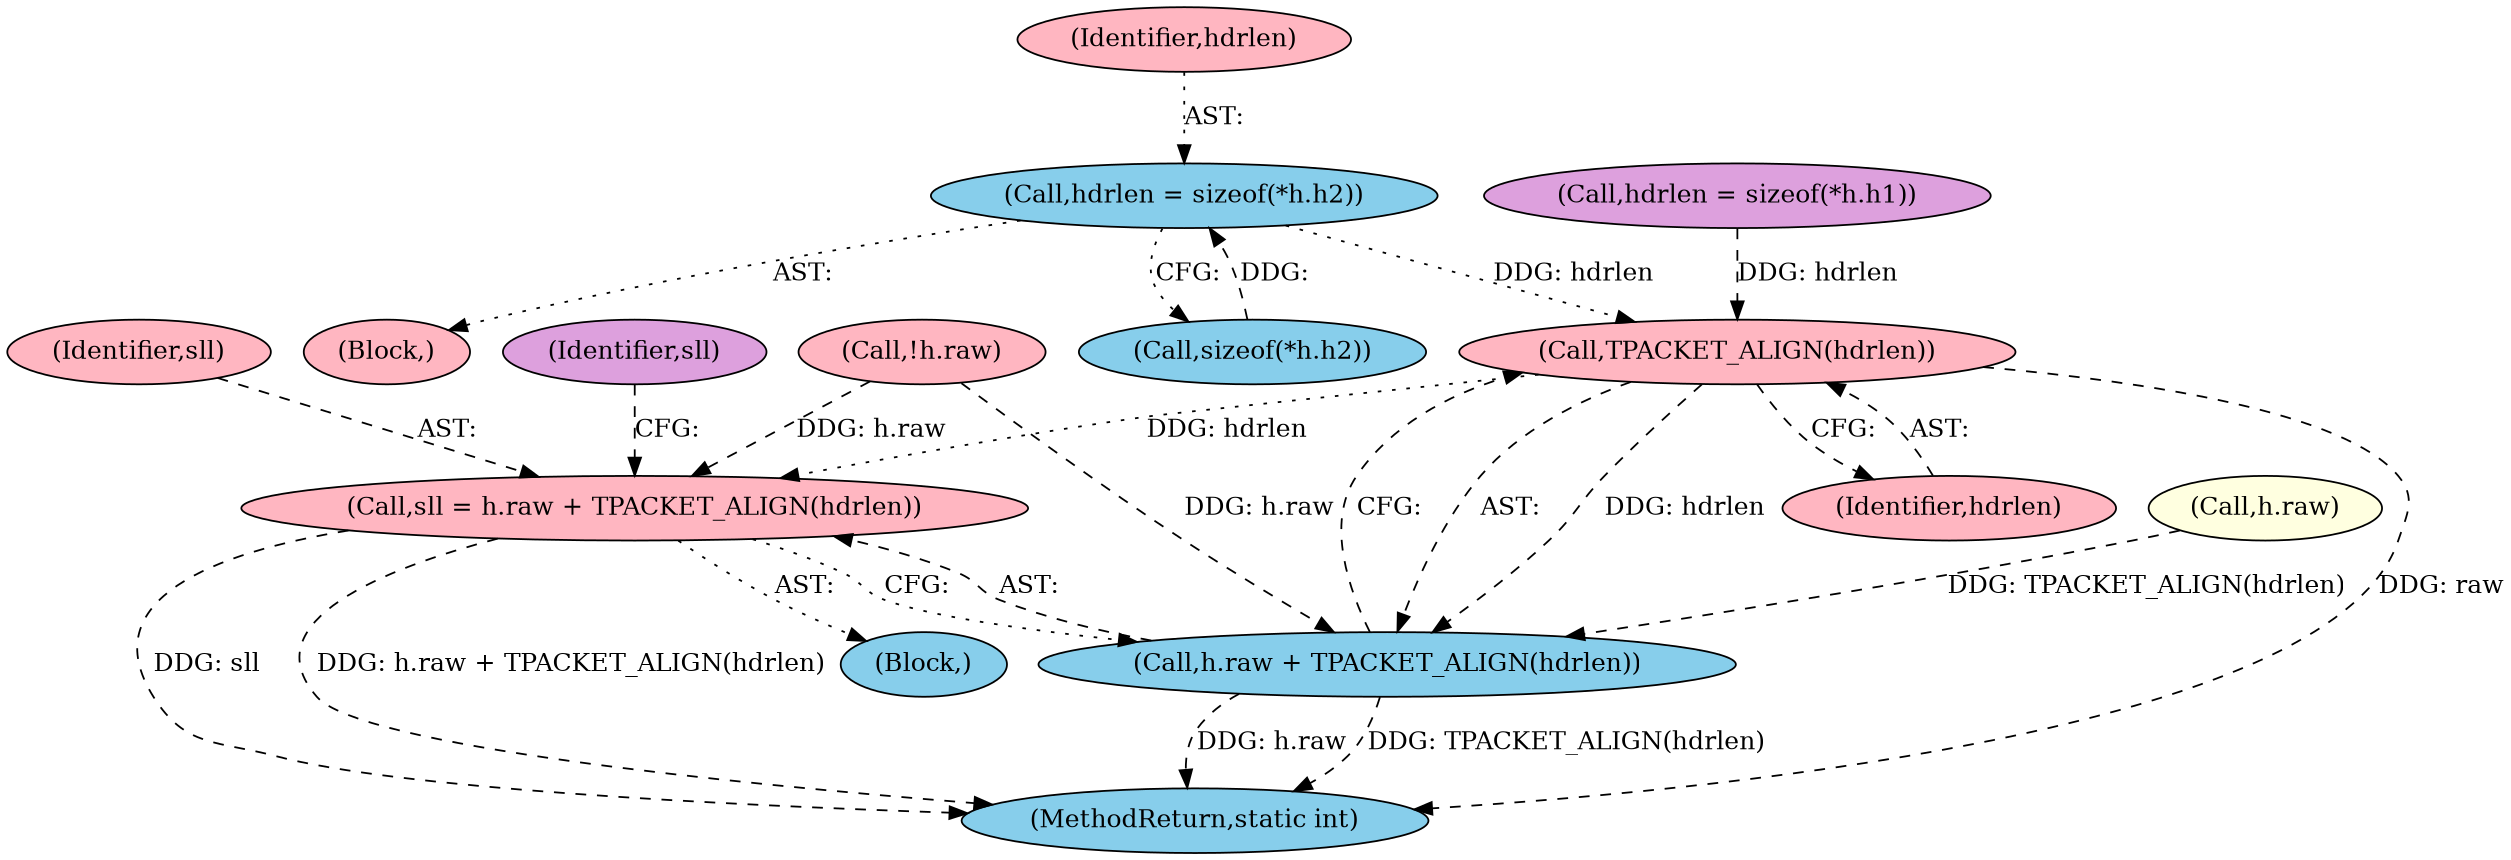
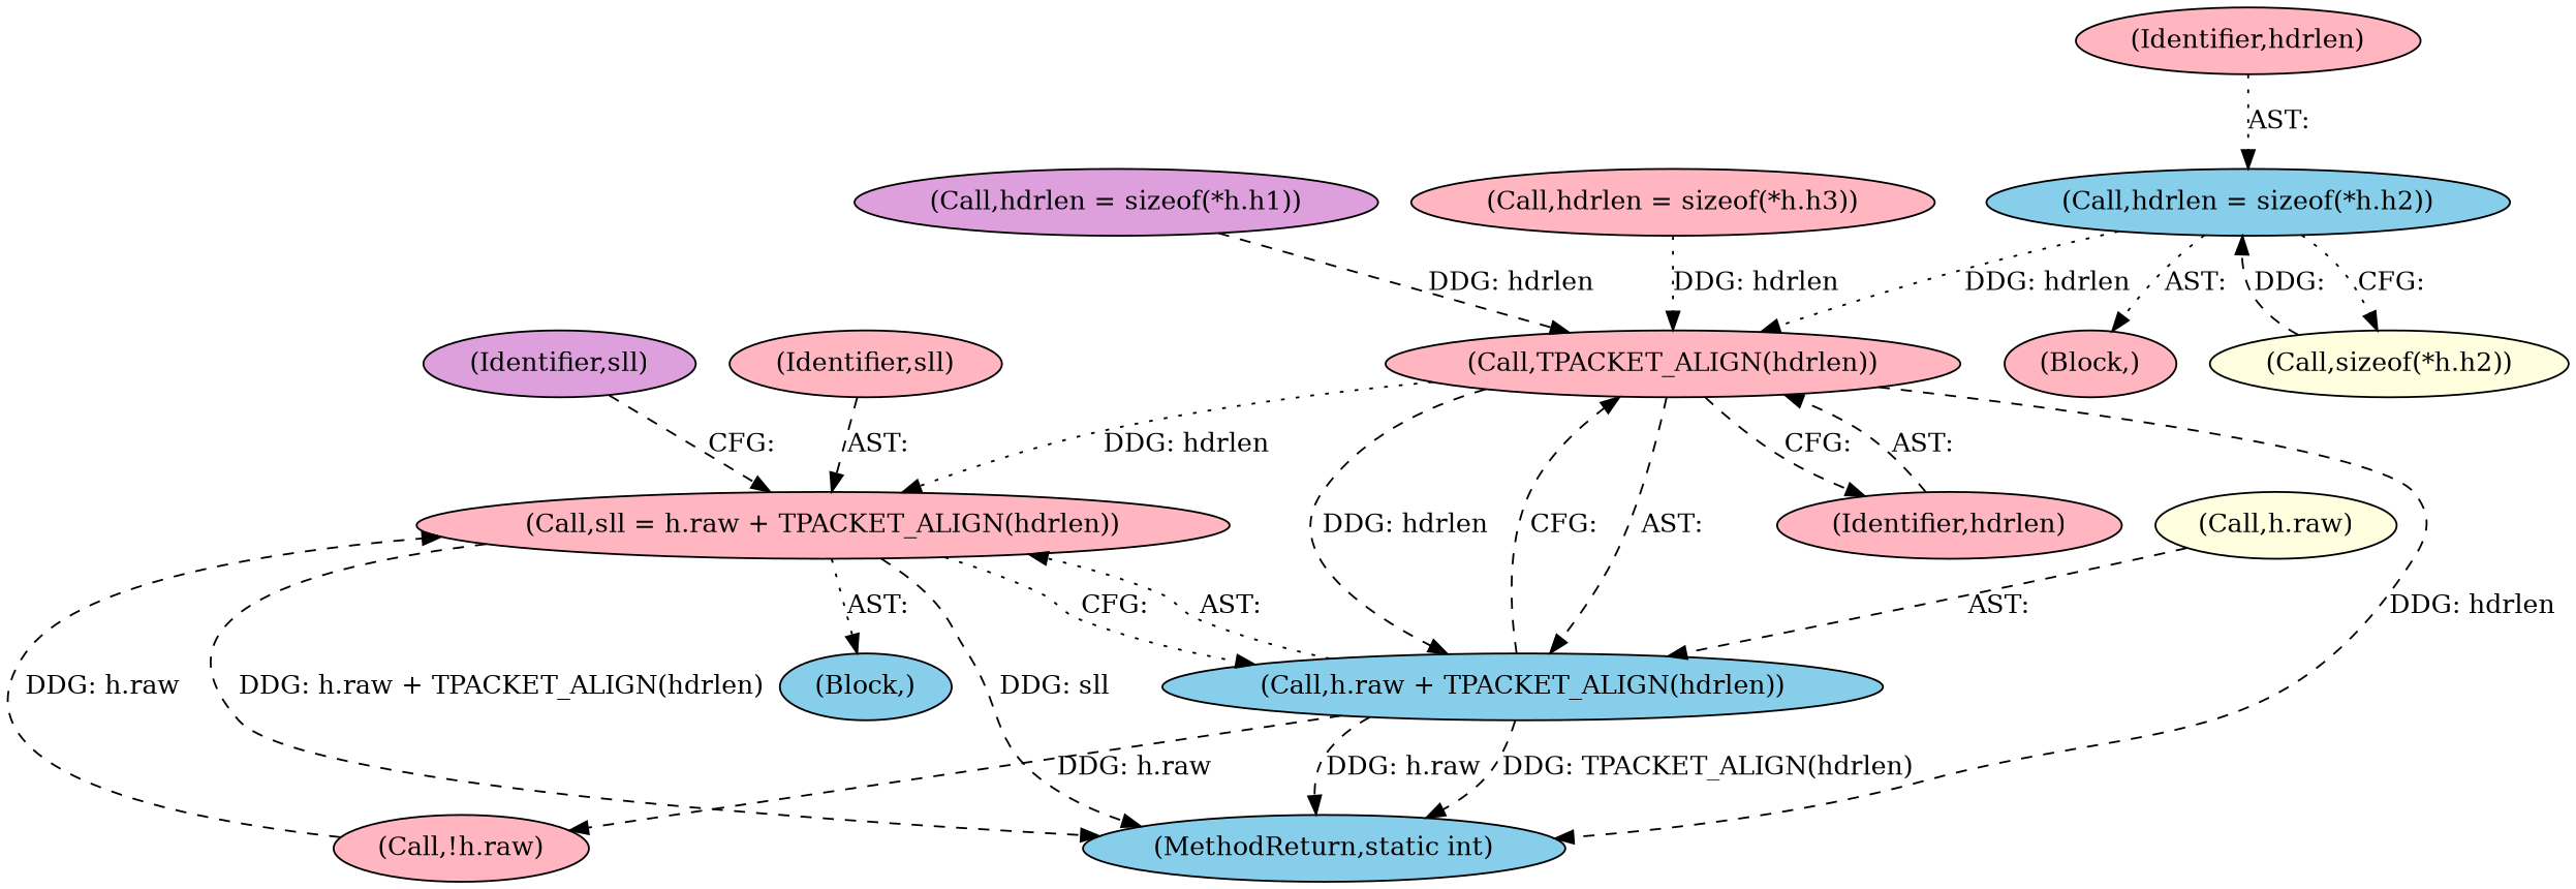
  digraph {
    node [fillcolor=lightpink style=filled]
    edge [style=dashed]
    n1 [fillcolor=skyblue label="(Call,hdrlen = sizeof(*h.h2))"]
    n2 [label="(Call,TPACKET_ALIGN(hdrlen))"]
-   n3 [fillcolor=skyblue label="(Call,sizeof(*h.h2))"]
+   n3 [fillcolor=lightyellow label="(Call,sizeof(*h.h2))"]
    n4 [label="(Block,)"]
    n5 [label="(Call,sll = h.raw + TPACKET_ALIGN(hdrlen))"]
    n6 [fillcolor=skyblue label="(Call,h.raw + TPACKET_ALIGN(hdrlen))"]
    n7 [fillcolor=skyblue label="(MethodReturn,static int)"]
    n8 [label="(Identifier,hdrlen)"]
    n9 [fillcolor=skyblue label="(Block,)"]
    n10 [fillcolor=plum label="(Call,hdrlen = sizeof(*h.h1))"]
    n11 [fillcolor=plum label="(Identifier,sll)"]
    n12 [label="(Call,!h.raw)"]
    n13 [fillcolor=lightyellow label="(Call,h.raw)"]
    n14 [label="(Identifier,hdrlen)"]
    n15 [label="(Identifier,sll)"]
+   n16 [label="(Call,hdrlen = sizeof(*h.h3))"]
    n1 -> n2 [label="DDG: hdrlen" style=dotted]
    n1 -> n3 [label="CFG: " style=dotted]
    n1 -> n4 [label="AST: " style=dotted]
    n2 -> n5 [label="DDG: hdrlen" style=dotted]
    n2 -> n6 [label="AST: "]
    n2 -> n6 [label="DDG: hdrlen"]
-   n2 -> n7 [label="DDG: raw"]
+   n2 -> n7 [label="DDG: hdrlen"]
    n2 -> n8 [label="CFG: "]
    n3 -> n1 [label="DDG: "]
    n5 -> n6 [label="CFG: " style=dotted]
    n5 -> n7 [label="DDG: sll"]
    n5 -> n7 [label="DDG: h.raw + TPACKET_ALIGN(hdrlen)"]
    n5 -> n9 [label="AST: " style=dotted]
    n6 -> n2 [label="CFG: "]
-   n6 -> n5 [label="AST: "]
+   n6 -> n5 [label="AST: " style=dotted]
    n6 -> n7 [label="DDG: h.raw"]
    n6 -> n7 [label="DDG: TPACKET_ALIGN(hdrlen)"]
    n8 -> n2 [label="AST: "]
    n10 -> n2 [label="DDG: hdrlen"]
    n11 -> n5 [label="CFG: "]
    n12 -> n5 [label="DDG: h.raw"]
-   n12 -> n6 [label="DDG: h.raw"]
-   n13 -> n6 [label="DDG: TPACKET_ALIGN(hdrlen)"]
+   n6 -> n12 [label="DDG: h.raw"]
+   n13 -> n6 [label="AST: "]
    n14 -> n1 [label="AST: " style=dotted]
    n15 -> n5 [label="AST: "]
+   n16 -> n2 [label="DDG: hdrlen" style=dotted]
  }
